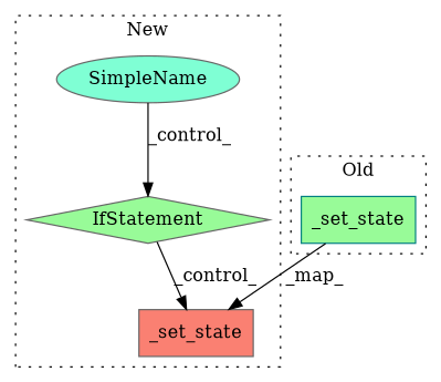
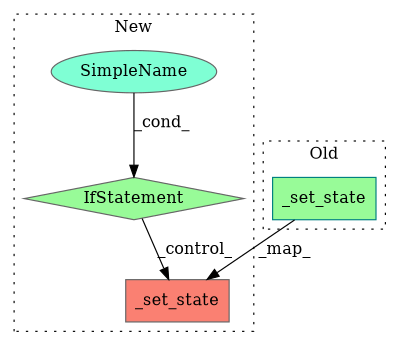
  digraph {
    node [a=32 l="11,1" shape=box style=filled fillcolor=palegreen color=gray40]
    n1 [label=_set_state s="6668,6715" fillcolor=salmon]
    n2 [a=42 label=SimpleName shape=ellipse fillcolor=aquamarine l=""]
    n3 [a=25 l="4,2" label=IfStatement s="6617,6651" shape=diamond]
    n4 [label=_set_state s="6257,6304" color=teal]
    subgraph cluster_1 {
      label=New
      style=dotted
      n1
      n2
      n3
    }
    subgraph cluster_2 {
      label=Old
      style=dotted
      n4
    }
-   n2 -> n3 [label=_control_]
+   n2 -> n3 [label=_cond_]
    n3 -> n1 [label=_control_]
    n4 -> n1 [label=_map_]
  }
